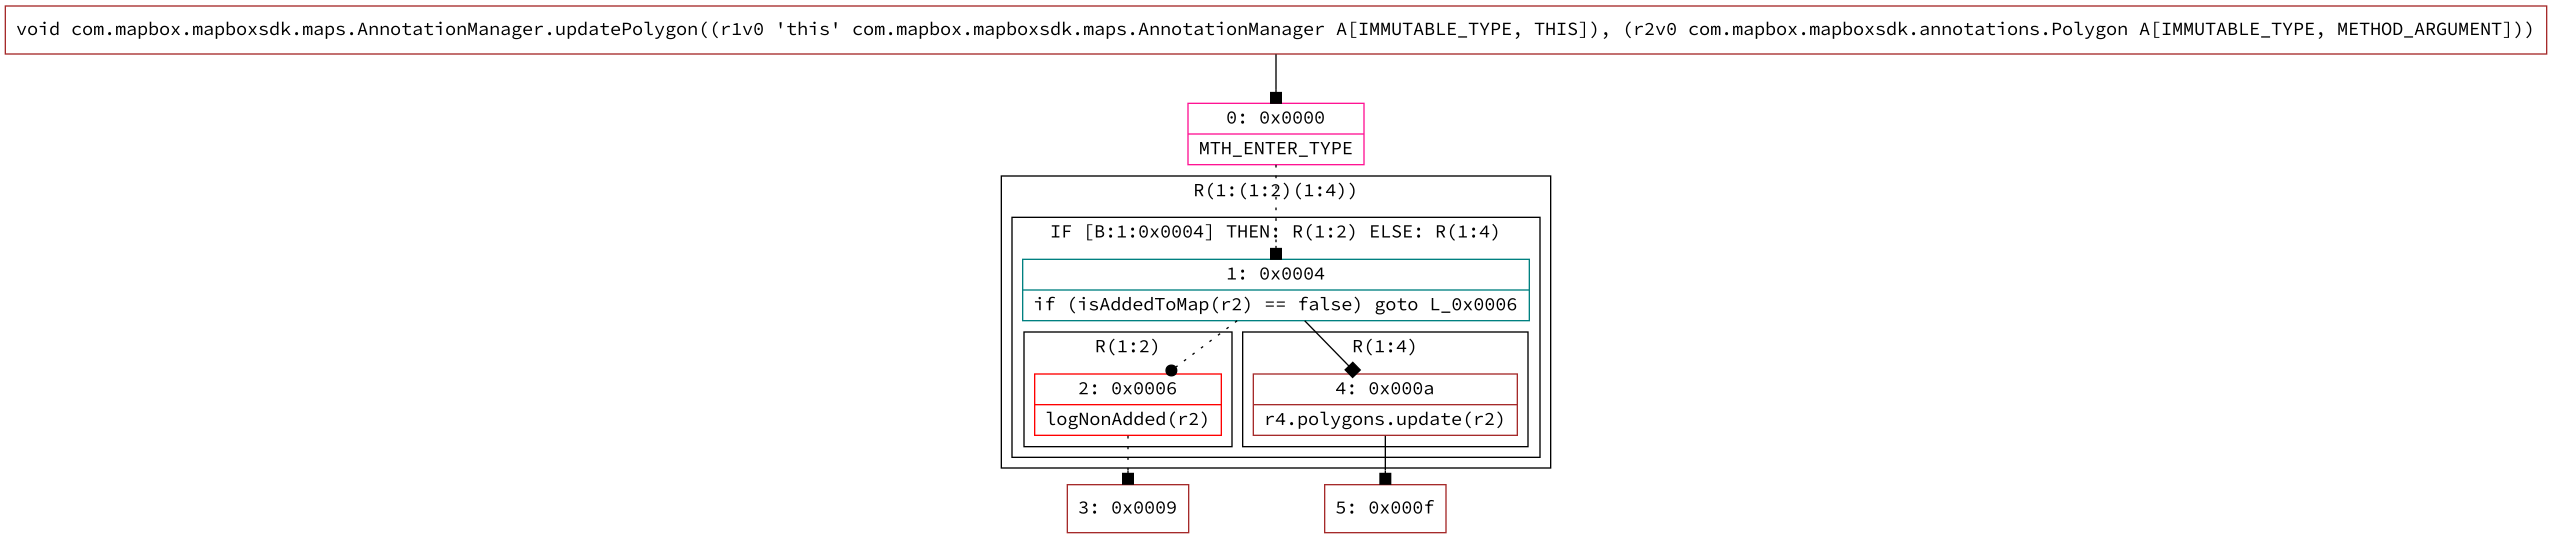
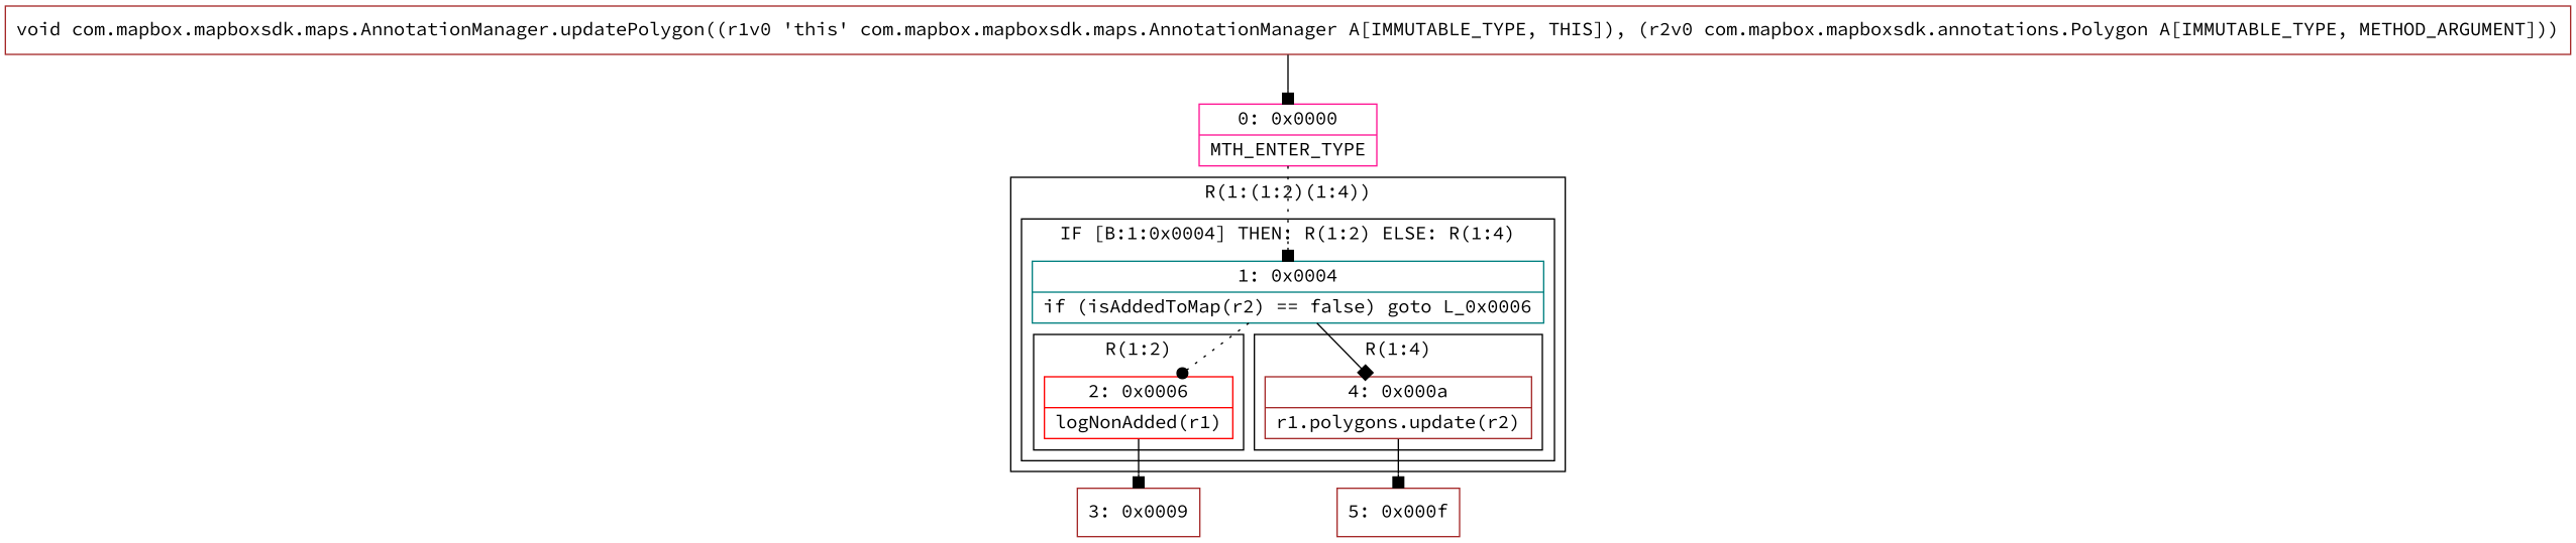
  digraph {
    fontname="Source Code Pro"
    node [color=brown fontname="Source Code Pro" shape=record]
    edge [arrowhead=box fontname="Source Code Pro" style=dotted]
-   n1 [color=red label="{2\:\ 0x0006|logNonAdded(r2)\l}"]
-   n2 [label="{4\:\ 0x000a|r4.polygons.update(r2)\l}"]
+   n1 [color=red label="{2\:\ 0x0006|logNonAdded(r1)\l}"]
+   n2 [label="{4\:\ 0x000a|r1.polygons.update(r2)\l}"]
    n3 [color=teal label="{1\:\ 0x0004|if (isAddedToMap(r2) == false) goto L_0x0006\l}"]
    n4 [label="{3\:\ 0x0009}"]
    n5 [label="{5\:\ 0x000f}"]
    n6 [color=deeppink label="{0\:\ 0x0000|MTH_ENTER_TYPE\l}"]
    n7 [label="{void com.mapbox.mapboxsdk.maps.AnnotationManager.updatePolygon((r1v0 'this' com.mapbox.mapboxsdk.maps.AnnotationManager A[IMMUTABLE_TYPE, THIS]), (r2v0 com.mapbox.mapboxsdk.annotations.Polygon A[IMMUTABLE_TYPE, METHOD_ARGUMENT])) }"]
    subgraph cluster_1 {
      label="R(1:(1:2)(1:4))"
      subgraph cluster_2 {
        label="IF [B:1:0x0004] THEN: R(1:2) ELSE: R(1:4)"
        n3
        subgraph cluster_3 {
          label="R(1:2)"
          n1
        }
        subgraph cluster_4 {
          label="R(1:4)"
          n2
        }
      }
    }
-   n1 -> n4
+   n1 -> n4 [style=solid]
    n2 -> n5 [style=solid]
    n3 -> n1 [arrowhead=dot]
    n3 -> n2 [style=solid]
    n6 -> n3
    n7 -> n6 [style=solid]
  }
